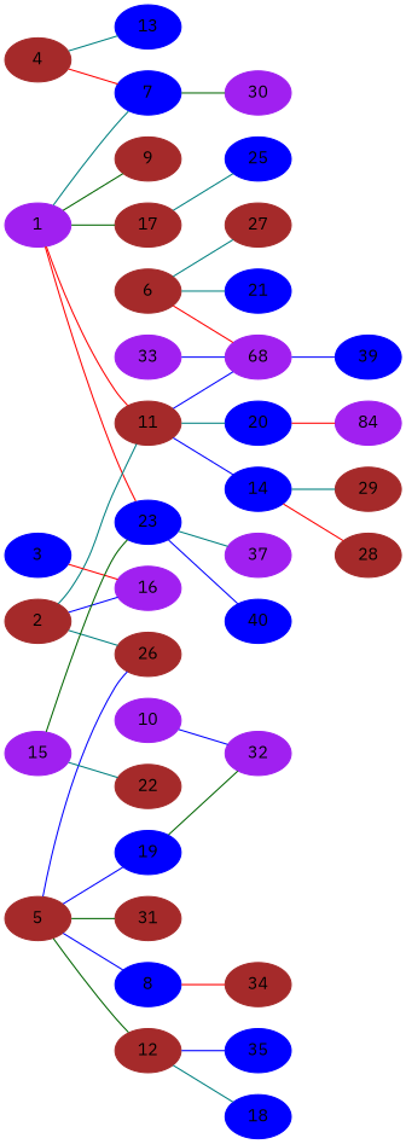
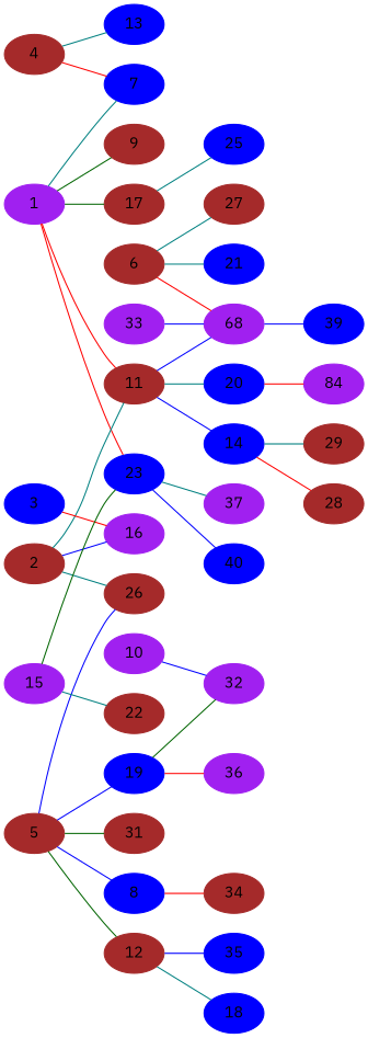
  graph {
    fontname="IBM Plex Sans"
    rankdir=LR
    node [color=brown fontname="IBM Plex Sans" style=filled]
    edge [color=teal fontname="IBM Plex Sans" weight=1.0]
    1 [color=purple]
    7 [color=blue]
    9
    11
    17
    23 [color=blue]
-   30 [color=purple]
    n8 [color=purple label=68]
    14 [color=blue]
    20 [color=blue]
    25 [color=blue]
    37 [color=purple]
    40 [color=blue]
    2
    16 [color=purple]
    26
    3 [color=blue]
    4
    13 [color=blue]
    5
    8 [color=blue]
    12
    19 [color=blue]
    31
    34
    18 [color=blue]
    35 [color=blue]
    32 [color=purple]
+   36 [color=purple]
    21 [color=blue]
    6
    27
    39 [color=blue]
    10 [color=purple]
    28
    29
    n37 [color=purple label=84]
    15 [color=purple]
    22
    33 [color=purple]
    1 -- 7
    1 -- 9 [color=darkgreen]
    1 -- 11 [color=red]
    1 -- 17 [color=darkgreen]
    1 -- 23 [color=red]
-   7 -- 30 [color=darkgreen]
    11 -- n8 [color=blue]
    11 -- 14 [color=blue]
    11 -- 20
    17 -- 25
    23 -- 37
    23 -- 40 [color=blue]
    n8 -- 39 [color=blue]
    14 -- 28 [color=red]
    14 -- 29
    20 -- n37 [color=red]
    2 -- 11
    2 -- 16 [color=blue]
    2 -- 26
    3 -- 16 [color=red]
    4 -- 7 [color=red]
    4 -- 13
    5 -- 26 [color=blue]
    5 -- 8 [color=blue]
    5 -- 12 [color=darkgreen]
    5 -- 19 [color=blue]
    5 -- 31 [color=darkgreen]
    8 -- 34 [color=red]
    12 -- 18
    12 -- 35 [color=blue]
    19 -- 32 [color=darkgreen]
+   19 -- 36 [color=red]
    6 -- n8 [color=red]
    6 -- 21
    6 -- 27
    10 -- 32 [color=blue]
    15 -- 23 [color=darkgreen]
    15 -- 22
    33 -- n8 [color=blue]
  }
